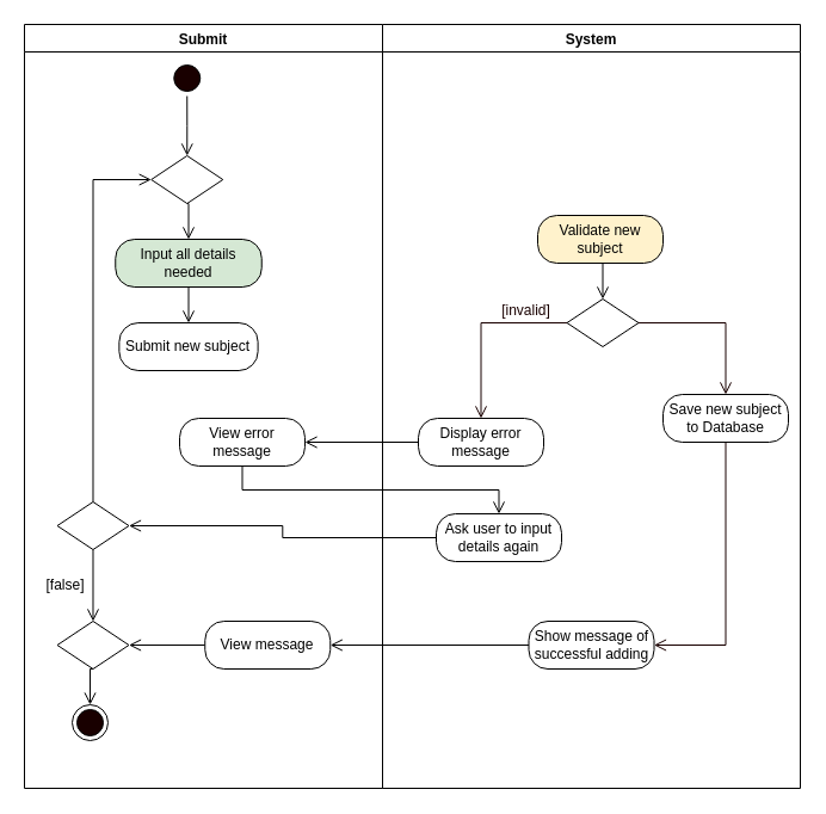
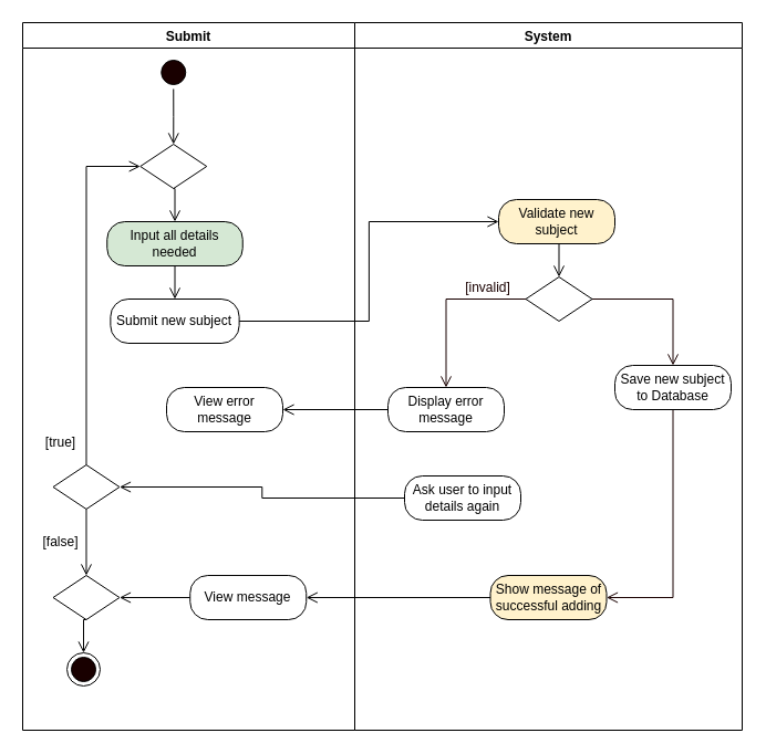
  <mxCell id="0" />
  <mxCell id="1" parent="0" />
  <mxCell id="2" value="Submit" style="swimlane;startSize=23;" parent="1" vertex="1"><mxGeometry x="20" y="20" width="300" height="640" as="geometry" /></mxCell>
  <mxCell id="3" style="edgeStyle=orthogonalEdgeStyle;rounded=0;orthogonalLoop=1;jettySize=auto;html=1;exitX=0.5;exitY=1;exitDx=0;exitDy=0;entryX=0.5;entryY=0;entryDx=0;entryDy=0;endArrow=open;endFill=0;endSize=8;" parent="2" source="4" edge="1"><mxGeometry relative="1" as="geometry"><mxPoint x="136.25" y="110" as="targetPoint" /></mxGeometry></mxCell>
  <mxCell id="4" value="" style="ellipse;html=1;shape=startState;fillColor=#190000;" parent="2" vertex="1"><mxGeometry x="121.25" y="30" width="30" height="30" as="geometry" /></mxCell>
  <mxCell id="5" style="edgeStyle=orthogonalEdgeStyle;rounded=0;orthogonalLoop=1;jettySize=auto;html=1;exitX=0.5;exitY=1;exitDx=0;exitDy=0;entryX=0.5;entryY=0;entryDx=0;entryDy=0;endArrow=open;endFill=0;endSize=8;" parent="2" source="6" target="7" edge="1"><mxGeometry relative="1" as="geometry" /></mxCell>
  <mxCell id="6" value="Input all details needed" style="rounded=1;whiteSpace=wrap;html=1;arcSize=40;fillColor=#d5e8d4;" parent="2" vertex="1"><mxGeometry x="76.25" y="180" width="122.5" height="40" as="geometry" /></mxCell>
  <mxCell id="7" value="Submit new subject" style="rounded=1;whiteSpace=wrap;html=1;arcSize=40;" parent="2" vertex="1"><mxGeometry x="79.37" y="250" width="116.25" height="40" as="geometry" /></mxCell>
  <mxCell id="8" style="edgeStyle=orthogonalEdgeStyle;rounded=0;orthogonalLoop=1;jettySize=auto;html=1;exitX=0.5;exitY=1;exitDx=0;exitDy=0;entryX=0.5;entryY=0;entryDx=0;entryDy=0;endArrow=open;endFill=0;endSize=8;" parent="2" source="9" target="6" edge="1"><mxGeometry relative="1" as="geometry" /></mxCell>
  <mxCell id="9" value="" style="rhombus;whiteSpace=wrap;html=1;" parent="2" vertex="1"><mxGeometry x="106.25" y="110" width="60" height="40" as="geometry" /></mxCell>
  <mxCell id="10" style="edgeStyle=orthogonalEdgeStyle;rounded=0;orthogonalLoop=1;jettySize=auto;html=1;exitX=0.5;exitY=0;exitDx=0;exitDy=0;entryX=0;entryY=0.5;entryDx=0;entryDy=0;endArrow=open;endFill=0;endSize=8;" parent="2" source="12" target="9" edge="1"><mxGeometry relative="1" as="geometry"><Array as="points"><mxPoint x="58" y="130" /></Array></mxGeometry></mxCell>
  <mxCell id="11" style="edgeStyle=orthogonalEdgeStyle;rounded=0;orthogonalLoop=1;jettySize=auto;html=1;exitX=0.5;exitY=1;exitDx=0;exitDy=0;entryX=0.5;entryY=0;entryDx=0;entryDy=0;endArrow=open;endFill=0;endSize=8;" parent="2" source="12" target="18" edge="1"><mxGeometry relative="1" as="geometry" /></mxCell>
  <mxCell id="12" value="" style="rhombus;whiteSpace=wrap;html=1;" parent="2" vertex="1"><mxGeometry x="27.49" y="400" width="60" height="40" as="geometry" /></mxCell>
+ <mxCell id="13" value="[true]" style="text;html=1;align=center;verticalAlign=middle;resizable=0;points=[];autosize=1;strokeColor=none;" parent="2" vertex="1"><mxGeometry x="14.37" y="370" width="40" height="20" as="geometry" /></mxCell>
  <mxCell id="14" value="[false]" style="text;html=1;align=center;verticalAlign=middle;resizable=0;points=[];autosize=1;strokeColor=none;" parent="2" vertex="1"><mxGeometry x="9.37" y="460" width="50" height="20" as="geometry" /></mxCell>
  <mxCell id="15" value="" style="ellipse;html=1;shape=endState;fillColor=#190000;" parent="2" vertex="1"><mxGeometry x="40" y="570" width="30" height="30" as="geometry" /></mxCell>
  <mxCell id="16" value="View error message" style="rounded=1;whiteSpace=wrap;html=1;arcSize=40;" parent="2" vertex="1"><mxGeometry x="130" y="330" width="105" height="40" as="geometry" /></mxCell>
  <mxCell id="17" style="edgeStyle=orthogonalEdgeStyle;rounded=0;orthogonalLoop=1;jettySize=auto;html=1;exitX=0.5;exitY=1;exitDx=0;exitDy=0;entryX=0.5;entryY=0;entryDx=0;entryDy=0;endArrow=open;endFill=0;endSize=8;" parent="2" source="18" target="15" edge="1"><mxGeometry relative="1" as="geometry" /></mxCell>
  <mxCell id="18" value="" style="rhombus;whiteSpace=wrap;html=1;" parent="2" vertex="1"><mxGeometry x="27.49" y="500" width="60" height="40" as="geometry" /></mxCell>
  <mxCell id="19" style="edgeStyle=orthogonalEdgeStyle;rounded=0;orthogonalLoop=1;jettySize=auto;html=1;exitX=0;exitY=0.5;exitDx=0;exitDy=0;endArrow=open;endFill=0;endSize=8;" parent="2" source="20" target="18" edge="1"><mxGeometry relative="1" as="geometry" /></mxCell>
  <mxCell id="20" value="View message" style="rounded=1;whiteSpace=wrap;html=1;arcSize=40;" parent="2" vertex="1"><mxGeometry x="151.25" y="500" width="105" height="40" as="geometry" /></mxCell>
  <mxCell id="21" value="System" style="swimlane;" parent="1" vertex="1"><mxGeometry x="320" y="20" width="350" height="640" as="geometry" /></mxCell>
  <mxCell id="22" value="Validate new subject" style="rounded=1;whiteSpace=wrap;html=1;arcSize=40;fillColor=#fff2cc;" parent="21" vertex="1"><mxGeometry x="130" y="160" width="105" height="40" as="geometry" /></mxCell>
  <mxCell id="23" value="" style="rhombus;whiteSpace=wrap;html=1;" parent="21" vertex="1"><mxGeometry x="154.5" y="230" width="60" height="40" as="geometry" /></mxCell>
  <mxCell id="24" style="edgeStyle=orthogonalEdgeStyle;rounded=0;orthogonalLoop=1;jettySize=auto;html=1;exitX=0.5;exitY=1;exitDx=0;exitDy=0;entryX=0.5;entryY=0;entryDx=0;entryDy=0;endArrow=open;endFill=0;endSize=8;" parent="21" source="22" target="23" edge="1"><mxGeometry relative="1" as="geometry" /></mxCell>
  <mxCell id="25" value="&lt;font color=&quot;#190000&quot;&gt;[invalid]&lt;/font&gt;" style="text;html=1;align=center;verticalAlign=middle;resizable=0;points=[];autosize=1;strokeColor=none;fontColor=#FFFFFF;" parent="21" vertex="1"><mxGeometry x="90" y="230" width="60" height="20" as="geometry" /></mxCell>
  <mxCell id="26" value="Display error message" style="rounded=1;whiteSpace=wrap;html=1;arcSize=40;" parent="21" vertex="1"><mxGeometry x="30" y="330" width="105" height="40" as="geometry" /></mxCell>
  <mxCell id="27" style="edgeStyle=orthogonalEdgeStyle;rounded=0;orthogonalLoop=1;jettySize=auto;html=1;exitX=0.5;exitY=1;exitDx=0;exitDy=0;entryX=1;entryY=0.5;entryDx=0;entryDy=0;fontColor=#FFFFFF;endArrow=open;endFill=0;endSize=8;strokeColor=#190000;" parent="21" source="28" target="31" edge="1"><mxGeometry relative="1" as="geometry" /></mxCell>
  <mxCell id="28" value="Save new subject to Database" style="rounded=1;whiteSpace=wrap;html=1;arcSize=40;" parent="21" vertex="1"><mxGeometry x="235" y="310" width="105" height="40" as="geometry" /></mxCell>
  <mxCell id="29" style="edgeStyle=orthogonalEdgeStyle;rounded=0;orthogonalLoop=1;jettySize=auto;html=1;exitX=0;exitY=0.5;exitDx=0;exitDy=0;fontColor=#FFFFFF;endArrow=open;endFill=0;endSize=8;strokeColor=#190000;entryX=0.5;entryY=0;entryDx=0;entryDy=0;" parent="21" source="23" target="26" edge="1"><mxGeometry relative="1" as="geometry"><mxPoint x="80" y="290" as="targetPoint" /></mxGeometry></mxCell>
  <mxCell id="30" style="edgeStyle=orthogonalEdgeStyle;rounded=0;orthogonalLoop=1;jettySize=auto;html=1;exitX=1;exitY=0.5;exitDx=0;exitDy=0;fontColor=#FFFFFF;endArrow=open;endFill=0;endSize=8;strokeColor=#190000;entryX=0.5;entryY=0;entryDx=0;entryDy=0;" parent="21" source="23" target="28" edge="1"><mxGeometry relative="1" as="geometry"><mxPoint x="280" y="290" as="targetPoint" /></mxGeometry></mxCell>
- <mxCell id="31" value="Show message of successful adding" style="rounded=1;whiteSpace=wrap;html=1;arcSize=40;" parent="21" vertex="1"><mxGeometry x="122.5" y="500" width="105" height="40" as="geometry" /></mxCell>
+ <mxCell id="31" value="Show message of successful adding" style="rounded=1;whiteSpace=wrap;html=1;arcSize=40;fillColor=#fff2cc;" parent="21" vertex="1"><mxGeometry x="122.5" y="500" width="105" height="40" as="geometry" /></mxCell>
  <mxCell id="32" value="Ask user to input details again" style="rounded=1;whiteSpace=wrap;html=1;arcSize=40;" parent="21" vertex="1"><mxGeometry x="45" y="410" width="105" height="40" as="geometry" /></mxCell>
+ <mxCell id="33" style="edgeStyle=orthogonalEdgeStyle;rounded=0;orthogonalLoop=1;jettySize=auto;html=1;exitX=1;exitY=0.5;exitDx=0;exitDy=0;entryX=0;entryY=0.5;entryDx=0;entryDy=0;endArrow=open;endFill=0;endSize=8;" parent="1" source="7" target="22" edge="1"><mxGeometry relative="1" as="geometry" /></mxCell>
  <mxCell id="34" style="edgeStyle=orthogonalEdgeStyle;rounded=0;orthogonalLoop=1;jettySize=auto;html=1;exitX=0;exitY=0.5;exitDx=0;exitDy=0;entryX=1;entryY=0.5;entryDx=0;entryDy=0;endArrow=open;endFill=0;endSize=8;" parent="1" source="26" target="16" edge="1"><mxGeometry relative="1" as="geometry" /></mxCell>
  <mxCell id="35" style="edgeStyle=orthogonalEdgeStyle;rounded=0;orthogonalLoop=1;jettySize=auto;html=1;exitX=0;exitY=0.5;exitDx=0;exitDy=0;entryX=1;entryY=0.5;entryDx=0;entryDy=0;endArrow=open;endFill=0;endSize=8;" parent="1" source="31" target="20" edge="1"><mxGeometry relative="1" as="geometry" /></mxCell>
- <mxCell id="36" style="edgeStyle=orthogonalEdgeStyle;rounded=0;orthogonalLoop=1;jettySize=auto;html=1;exitX=0.5;exitY=1;exitDx=0;exitDy=0;entryX=0.5;entryY=0;entryDx=0;entryDy=0;endArrow=open;endFill=0;endSize=8;" parent="1" source="16" target="32" edge="1"><mxGeometry relative="1" as="geometry" /></mxCell>
  <mxCell id="37" style="edgeStyle=orthogonalEdgeStyle;rounded=0;orthogonalLoop=1;jettySize=auto;html=1;exitX=0;exitY=0.5;exitDx=0;exitDy=0;entryX=1;entryY=0.5;entryDx=0;entryDy=0;endArrow=open;endFill=0;endSize=8;" parent="1" source="32" target="12" edge="1"><mxGeometry relative="1" as="geometry" /></mxCell>
